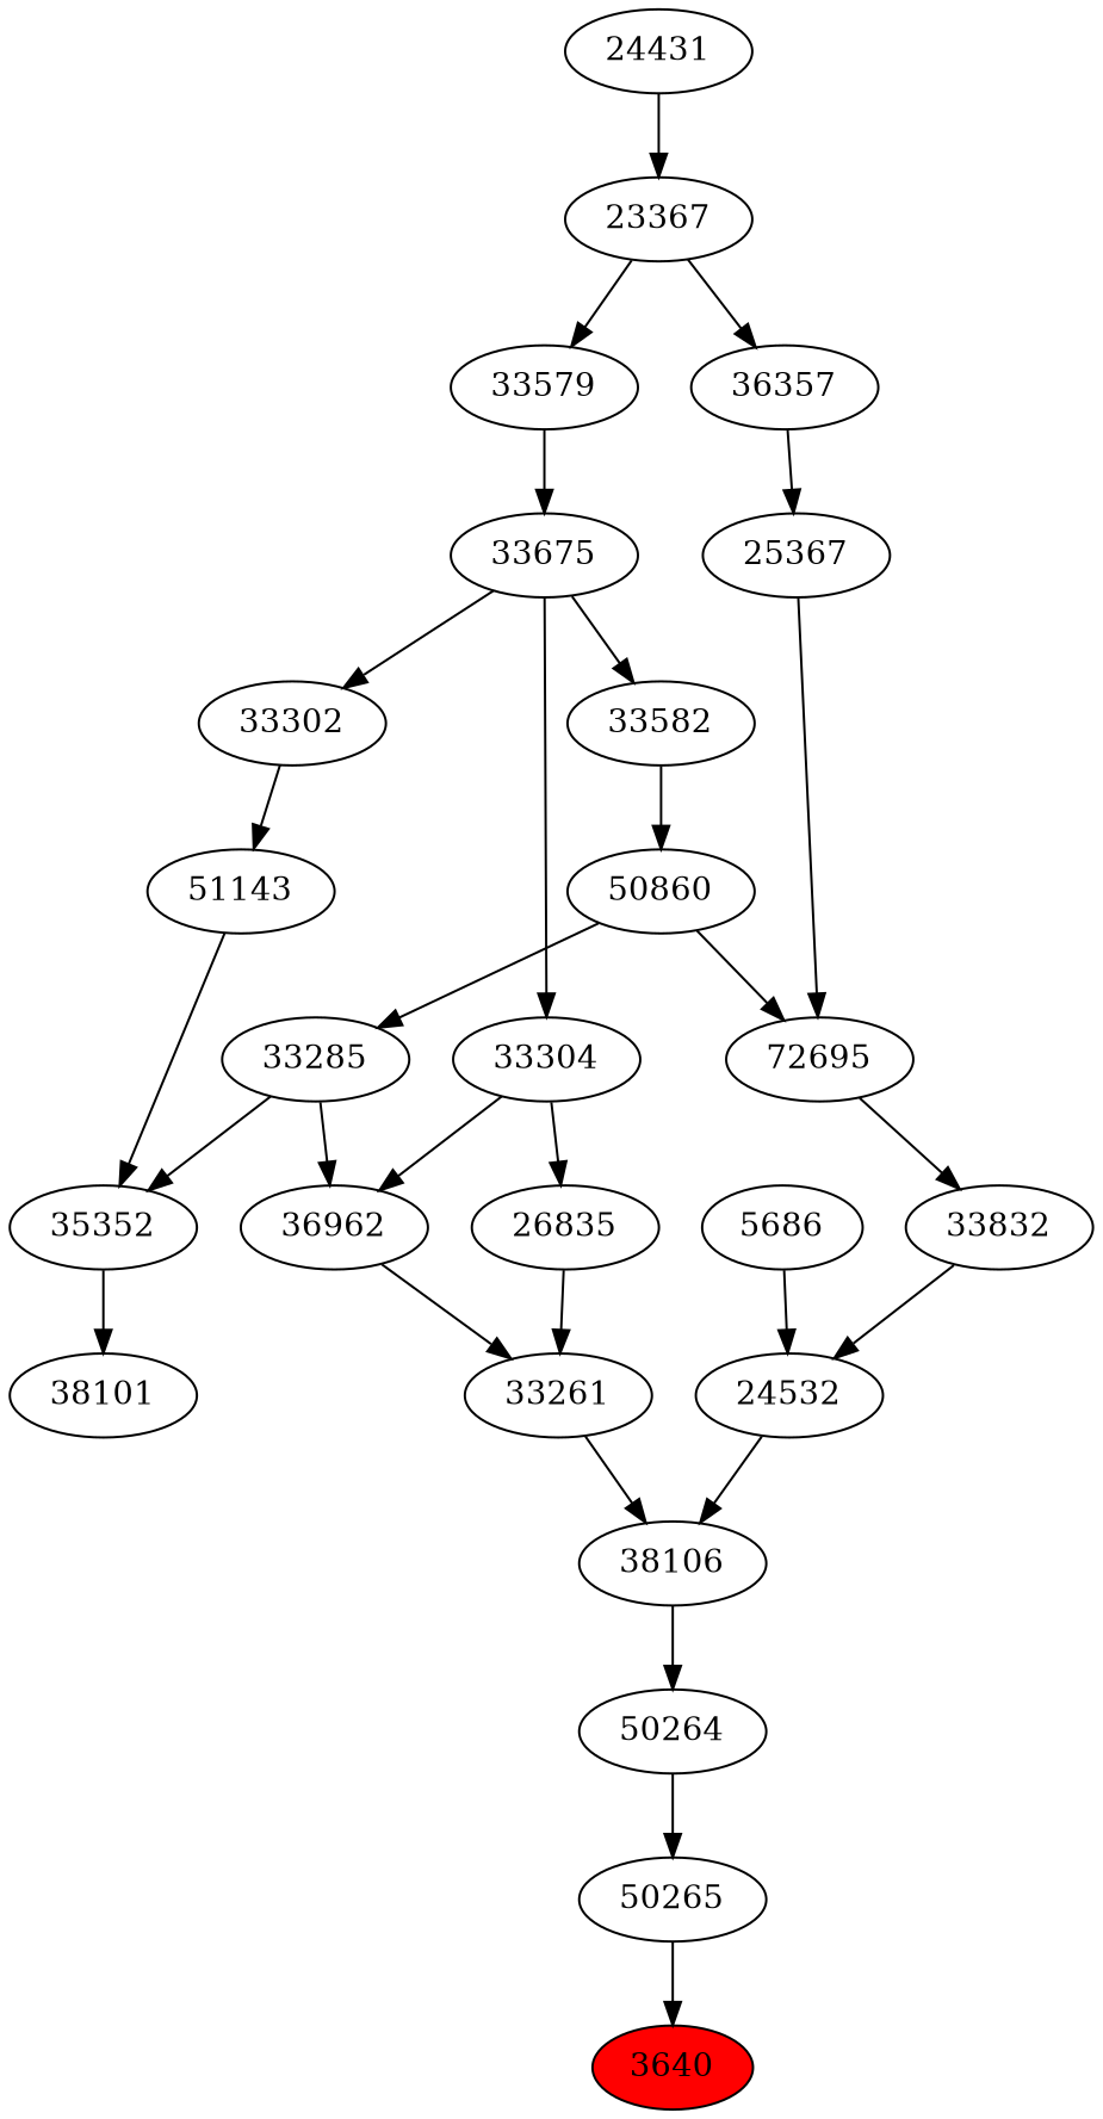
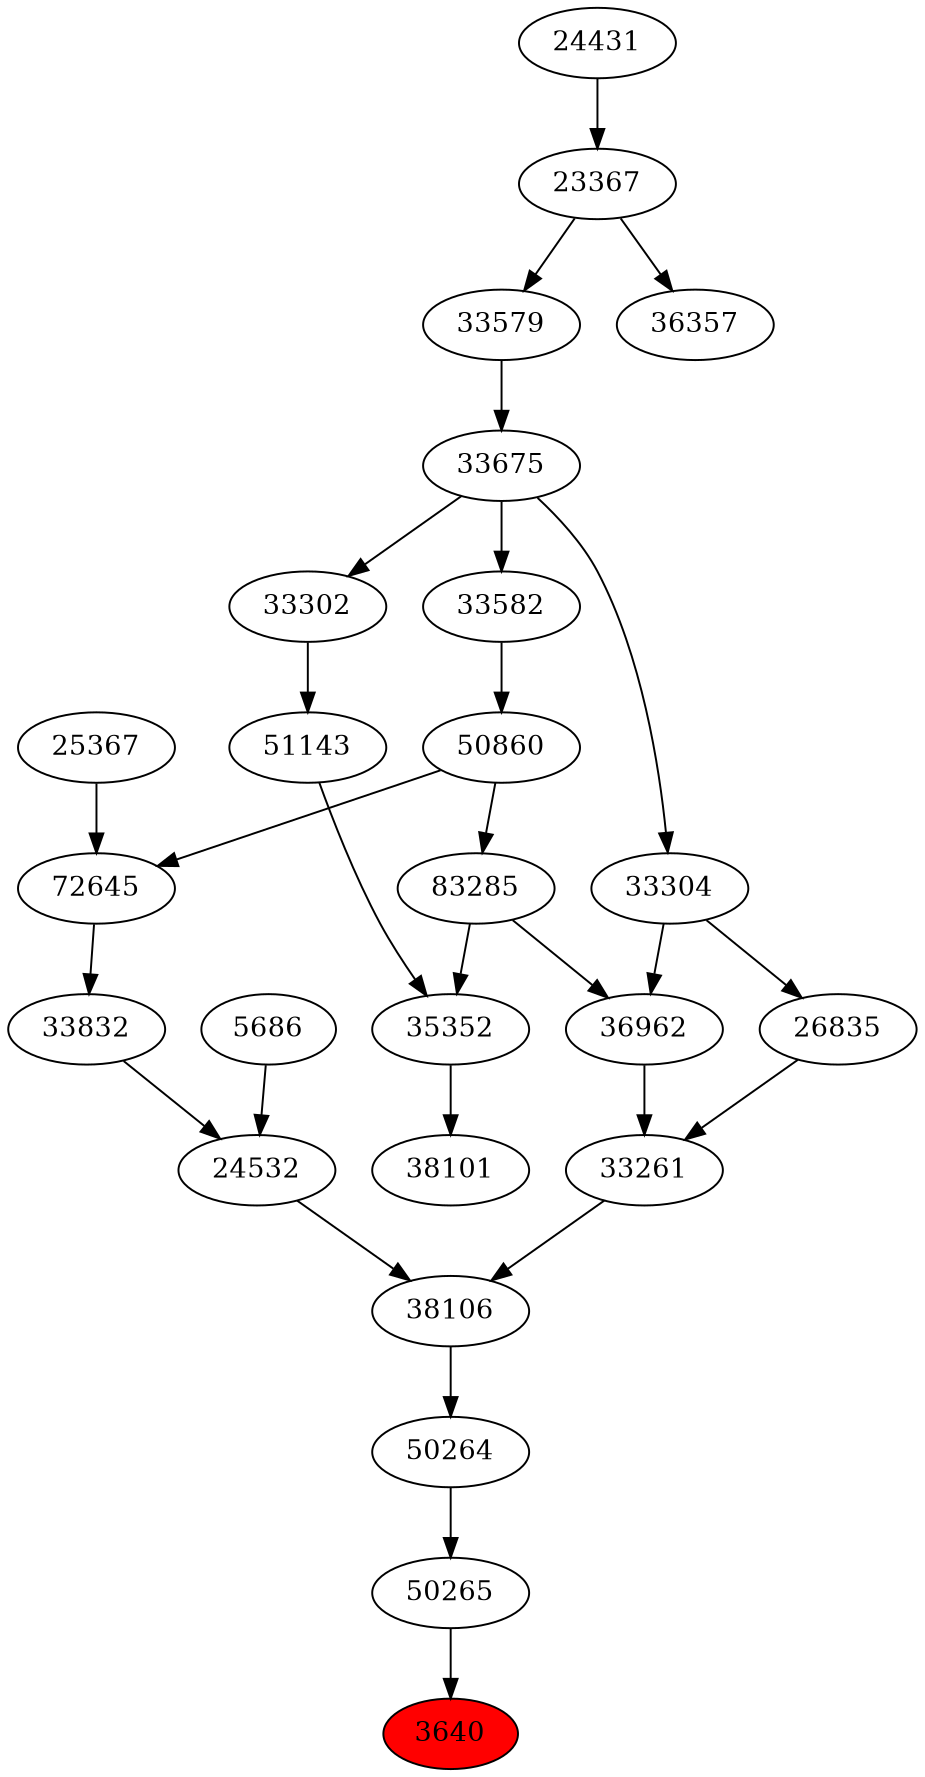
  strict digraph {
    n1 [fillcolor=red label=3640 style=filled]
    n2 [label=50265]
    n3 [label=50264]
    n4 [label=38106]
    n5 [label=38101]
    n6 [label=33261]
    n7 [label=24532]
    n8 [label=35352]
    n9 [label=36962]
    n10 [label=26835]
-   n11 [label=33285]
+   n11 [label=83285]
    n12 [label=5686]
    n13 [label=33832]
    n14 [label=51143]
    n15 [label=33304]
    n16 [label=50860]
-   n17 [label=72695]
+   n17 [label=72645]
    n18 [label=33302]
    n19 [label=33675]
    n20 [label=33582]
    n21 [label=25367]
    n22 [label=33579]
    n23 [label=36357]
    n24 [label=23367]
    n25 [label=24431]
    n2 -> n1
    n3 -> n2
    n4 -> n3
    n6 -> n4
    n7 -> n4
    n8 -> n5
    n9 -> n6
    n10 -> n6
    n11 -> n8
    n11 -> n9
    n12 -> n7
    n13 -> n7
    n14 -> n8
    n15 -> n9
    n15 -> n10
    n16 -> n11
    n16 -> n17
    n17 -> n13
    n18 -> n14
    n19 -> n15
    n19 -> n18
    n19 -> n20
    n20 -> n16
    n21 -> n17
    n22 -> n19
-   n23 -> n21
    n24 -> n22
    n24 -> n23
    n25 -> n24
  }
